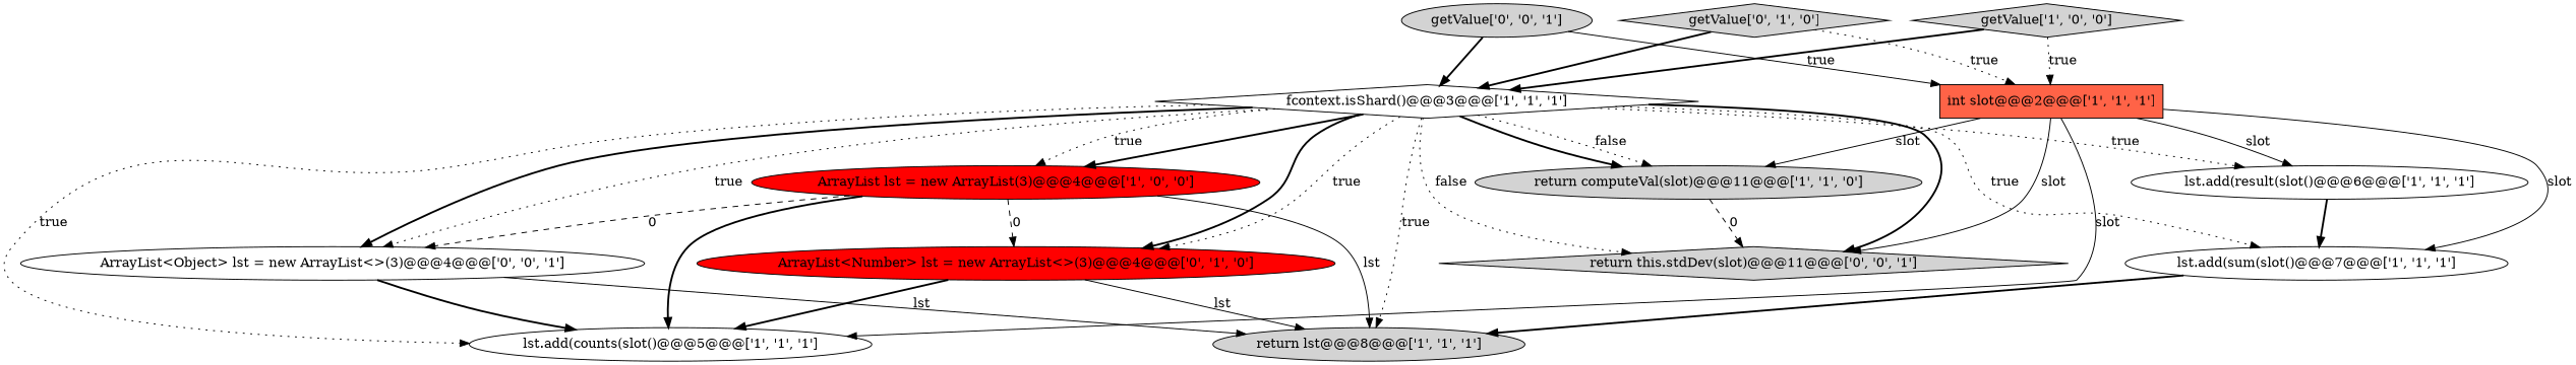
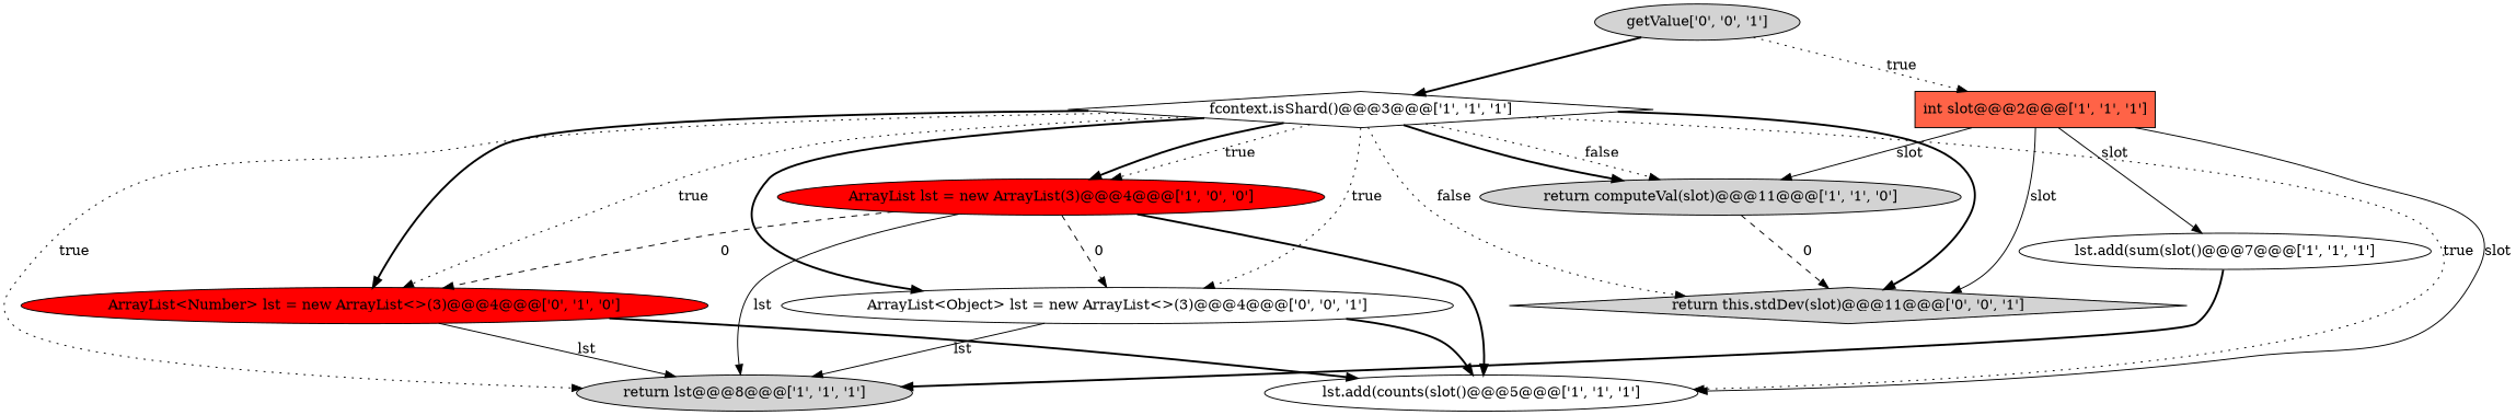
  digraph {
    node [fillcolor=lightgray shape=ellipse style=filled]
    edge [style=bold]
    n1 [fillcolor=white label="lst.add(counts(slot()@@@5@@@['1', '1', '1']"]
-   n2 [fillcolor=white label="lst.add(result(slot()@@@6@@@['1', '1', '1']"]
    n3 [fillcolor=white label="lst.add(sum(slot()@@@7@@@['1', '1', '1']"]
-   n4 [label="getValue['1', '0', '0']" shape=diamond]
    n5 [fillcolor=white label="fcontext.isShard()@@@3@@@['1', '1', '1']" shape=diamond]
    n6 [fillcolor=tomato label="int slot@@@2@@@['1', '1', '1']" shape=box]
    n7 [label="return computeVal(slot)@@@11@@@['1', '1', '0']"]
    n8 [label="return this.stdDev(slot)@@@11@@@['0', '0', '1']" shape=diamond]
    n9 [fillcolor=red label="ArrayList<Number> lst = new ArrayList<>(3)@@@4@@@['0', '1', '0']"]
    n10 [label="return lst@@@8@@@['1', '1', '1']"]
    n11 [fillcolor=red label="ArrayList lst = new ArrayList(3)@@@4@@@['1', '0', '0']"]
    n12 [fillcolor=white label="ArrayList<Object> lst = new ArrayList<>(3)@@@4@@@['0', '0', '1']"]
-   n13 [label="getValue['0', '1', '0']" shape=diamond]
    n14 [label="getValue['0', '0', '1']"]
-   n2 -> n3
    n3 -> n10
-   n4 -> n5
-   n4 -> n6 [label=true style=dotted]
    n5 -> n1 [label=true style=dotted]
-   n5 -> n2 [label=true style=dotted]
-   n5 -> n3 [label=true style=dotted]
    n5 -> n7 [label=false style=dotted]
    n5 -> n7
    n5 -> n8
    n5 -> n8 [label=false style=dotted]
    n5 -> n9
    n5 -> n9 [label=true style=dotted]
    n5 -> n10 [label=true style=dotted]
    n5 -> n11 [label=true style=dotted]
    n5 -> n11
    n5 -> n12 [label=true style=dotted]
    n5 -> n12
    n6 -> n1 [label=slot style=solid]
-   n6 -> n2 [label=slot style=solid]
    n6 -> n3 [label=slot style=solid]
    n6 -> n7 [label=slot style=solid]
    n6 -> n8 [label=slot style=solid]
    n7 -> n8 [label=0 style=dashed]
    n9 -> n1
    n9 -> n10 [label=lst style=solid]
    n11 -> n1
    n11 -> n9 [label=0 style=dashed]
    n11 -> n10 [label=lst style=solid]
    n11 -> n12 [label=0 style=dashed]
    n12 -> n1
    n12 -> n10 [label=lst style=solid]
-   n13 -> n5
-   n13 -> n6 [label=true style=dotted]
    n14 -> n5
-   n14 -> n6 [label=true style=solid]
+   n14 -> n6 [label=true style=dotted]
  }
